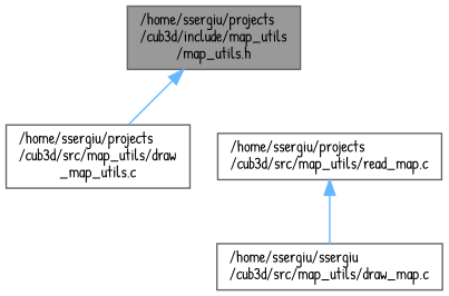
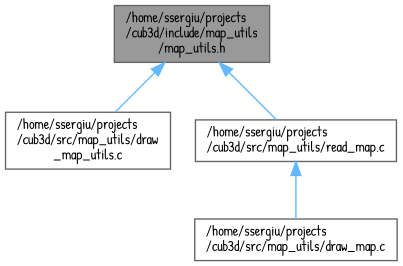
  digraph {
    fontname="Patrick Hand"
    node [color=grey40 fillcolor=white fontname="Patrick Hand" fontsize=10 shape=box style=filled]
    edge [color=steelblue1 dir=back fontname="Patrick Hand" fontsize=10 labelfontname=Helvetica labelfontsize=10 style=solid]
    n1 [color=gray40 fillcolor=grey60 fontcolor=black height=0.2 label="/home/ssergiu/projects\l/cub3d/include/map_utils\l/map_utils.h" width=0.4]
    n2 [height=0.2 label="/home/ssergiu/projects\l/cub3d/src/map_utils/draw\l_map_utils.c" width=0.4]
    n3 [height=0.2 label="/home/ssergiu/projects\l/cub3d/src/map_utils/read_map.c" width=0.4]
-   n4 [height=0.2 label="/home/ssergiu/ssergiu\l/cub3d/src/map_utils/draw_map.c" width=0.4]
+   n4 [height=0.2 label="/home/ssergiu/projects\l/cub3d/src/map_utils/draw_map.c" width=0.4]
    n1 -> n2
+   n1 -> n3
    n3 -> n4
  }
